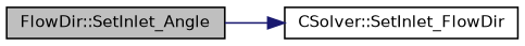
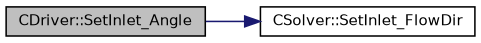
  digraph {
    rankdir=LR
    node [color=black fontname=Helvetica fontsize=10 shape=record style=filled]
-   n1 [fillcolor=grey75 fontcolor=black height=0.2 label="FlowDir::SetInlet_Angle" width=0.4]
+   n1 [fillcolor=grey75 fontcolor=black height=0.2 label="CDriver::SetInlet_Angle" width=0.4]
    n2 [fillcolor=white height=0.2 label="CSolver::SetInlet_FlowDir" width=0.4]
    n1 -> n2 [color=midnightblue fontname=Helvetica fontsize=10 labelfontname=Helvetica labelfontsize=10 style=solid]
  }
